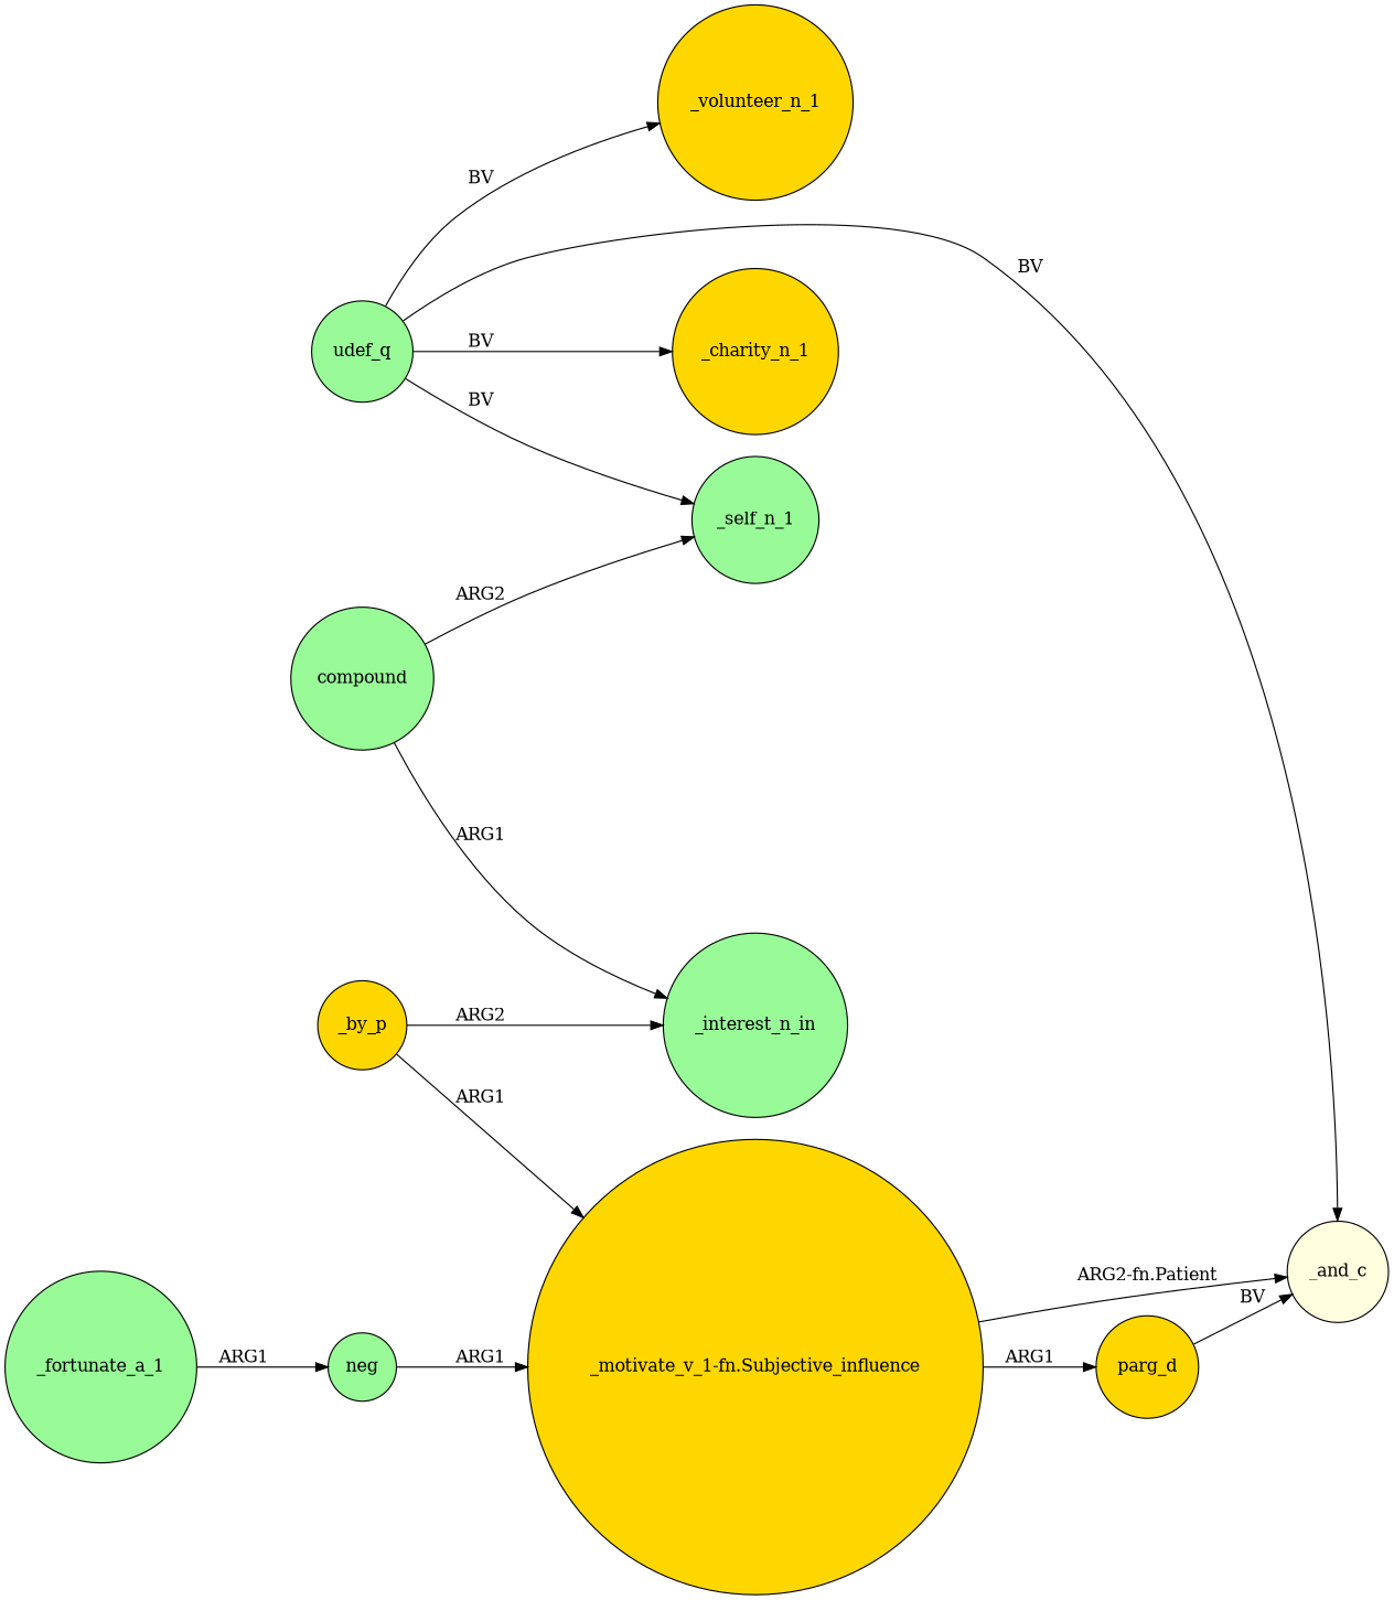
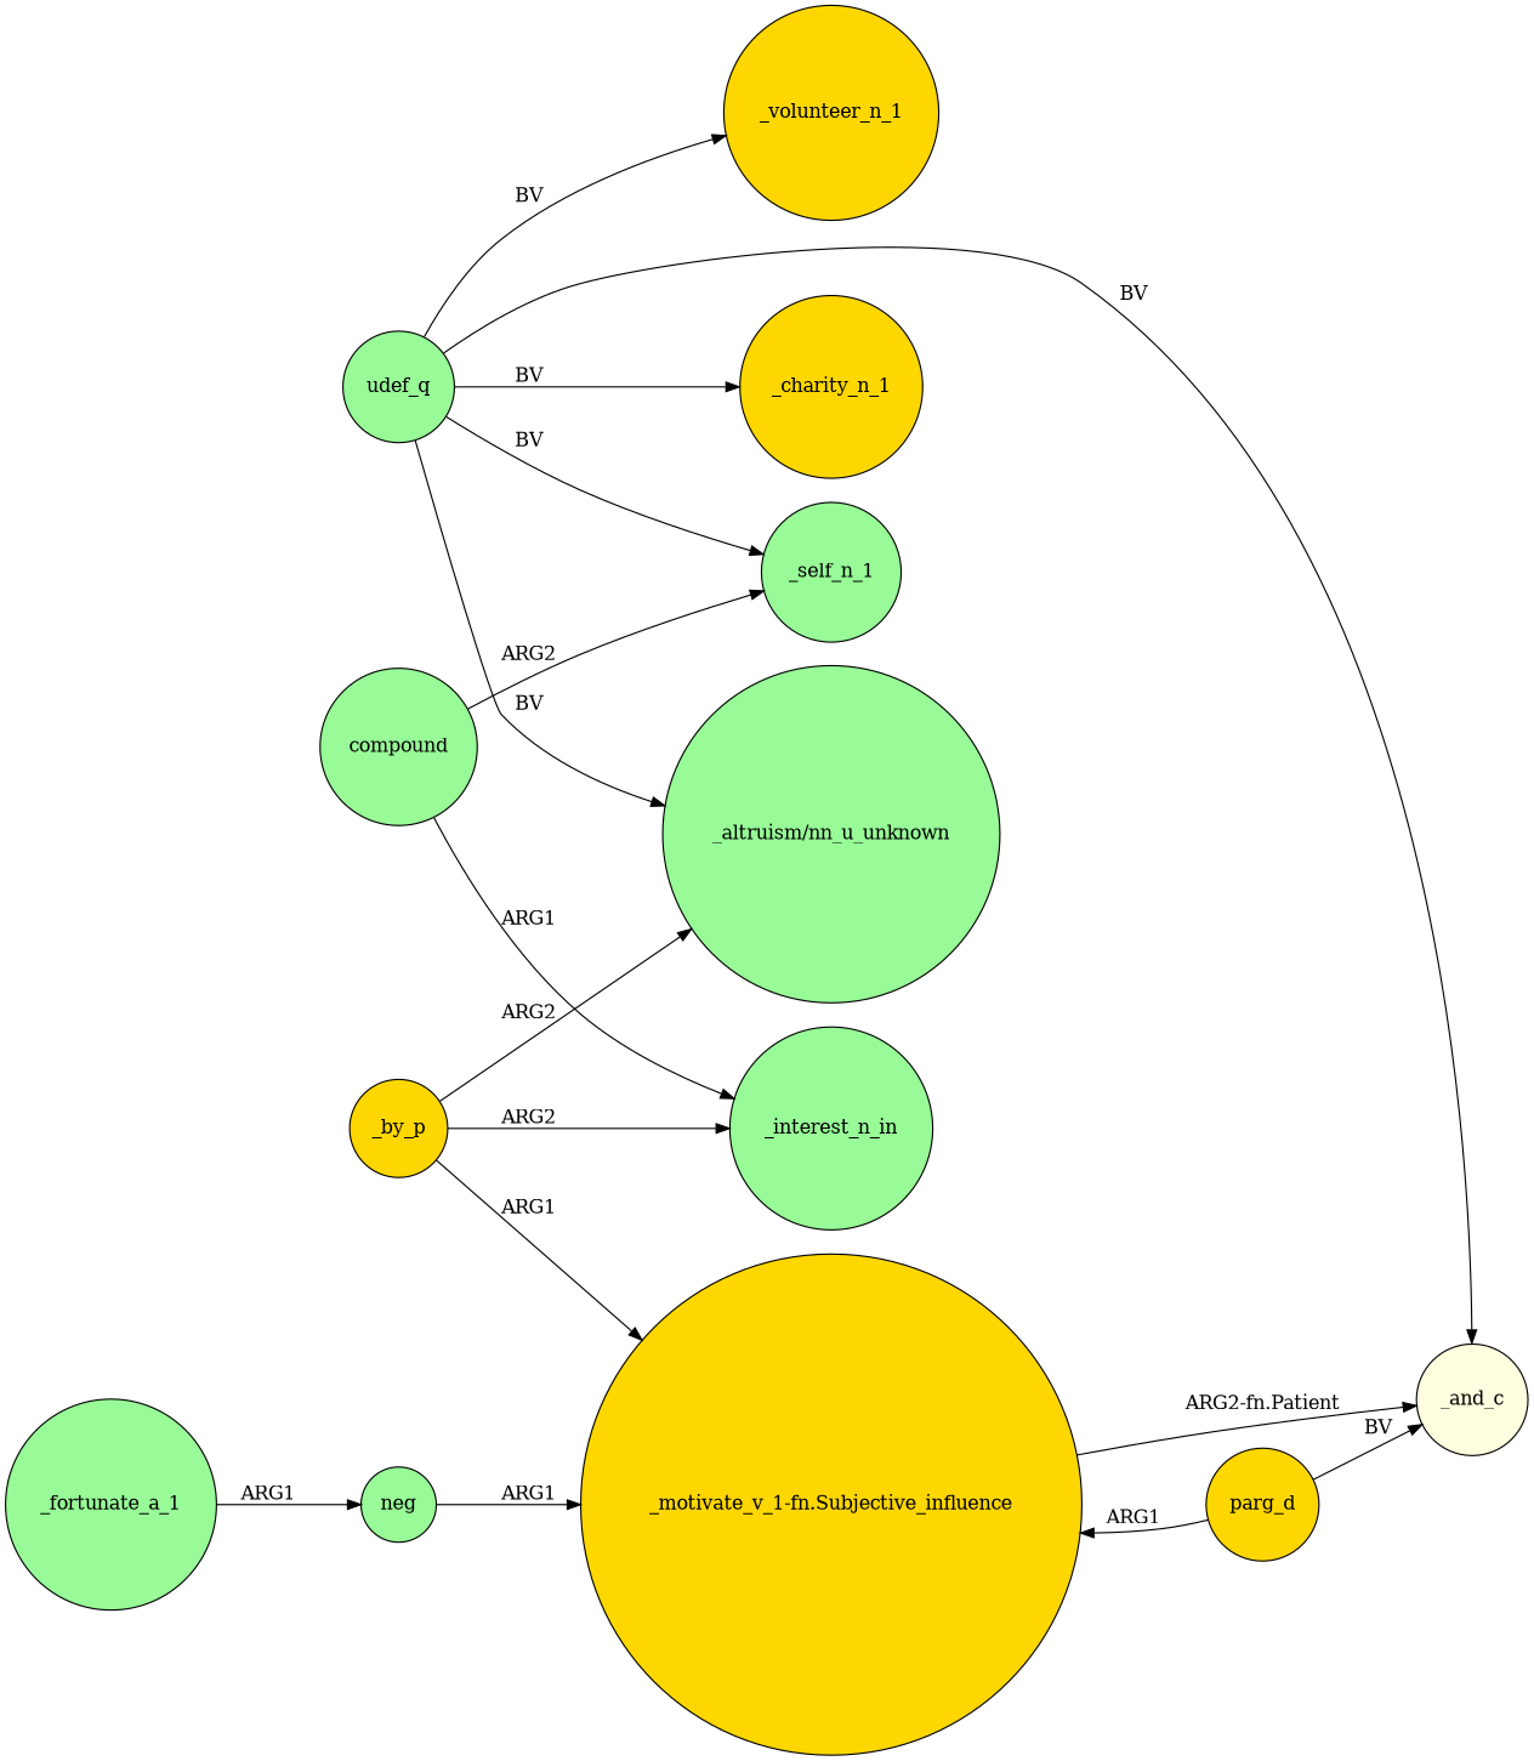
  digraph {
    rankdir=LR
    node [fillcolor=palegreen shape=circle style=filled]
    udef_q
+   "_altruism/nn_u_unknown"
    _and_c [fillcolor=lightyellow]
    _charity_n_1 [fillcolor=gold]
    _self_n_1
    _volunteer_n_1 [fillcolor=gold]
    _by_p [fillcolor=gold]
    _interest_n_in
    "_motivate_v_1-fn.Subjective_influence" [fillcolor=gold]
    parg_d [fillcolor=gold]
    compound
    _fortunate_a_1
    neg
+   udef_q -> "_altruism/nn_u_unknown" [label=BV]
    udef_q -> _and_c [label=BV]
    udef_q -> _charity_n_1 [label=BV]
    udef_q -> _self_n_1 [label=BV]
    udef_q -> _volunteer_n_1 [label=BV]
+   _by_p -> "_altruism/nn_u_unknown" [label=ARG2]
    _by_p -> _interest_n_in [label=ARG2]
    _by_p -> "_motivate_v_1-fn.Subjective_influence" [label=ARG1]
    "_motivate_v_1-fn.Subjective_influence" -> _and_c [label="ARG2-fn.Patient"]
    parg_d -> _and_c [label=BV]
-   "_motivate_v_1-fn.Subjective_influence" -> parg_d [label=ARG1]
+   parg_d -> "_motivate_v_1-fn.Subjective_influence" [label=ARG1]
    compound -> _self_n_1 [label=ARG2]
    compound -> _interest_n_in [label=ARG1]
    _fortunate_a_1 -> neg [label=ARG1]
    neg -> "_motivate_v_1-fn.Subjective_influence" [label=ARG1]
  }
